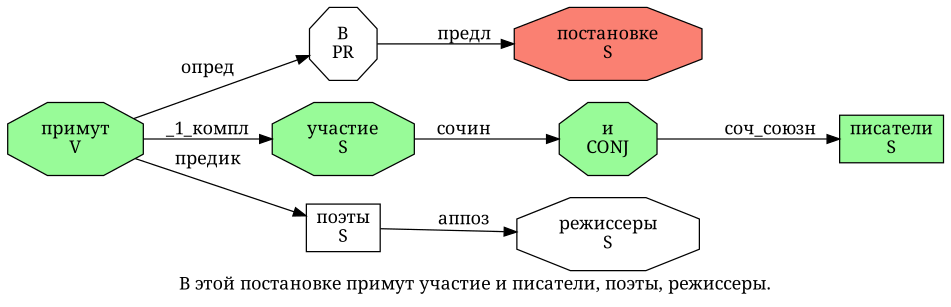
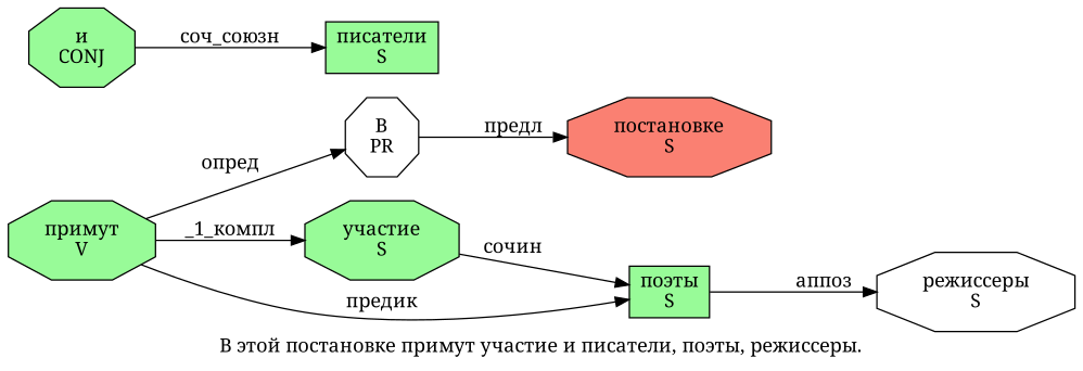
  digraph {
    fontname="Noto Serif"
    label="В этой постановке примут участие и писатели, поэты, режиссеры."
    rankdir=LR
    node [fillcolor=palegreen fontname="Noto Serif" penwidth=1 shape=octagon style=filled]
    edge [fontname="Noto Serif"]
    n1 [fillcolor=white label="В\nPR"]
    n2 [fillcolor=salmon label="постановке\nS"]
    n3 [label="примут\nV"]
    n4 [label="участие\nS"]
-   n5 [fillcolor=white label="поэты\nS" shape=box]
+   n5 [label="поэты\nS" shape=box]
    n6 [label="и\nCONJ"]
    n7 [fillcolor=white label="режиссеры\nS"]
    n8 [label="писатели\nS" shape=box]
    n1 -> n2 [label="предл"]
    n3 -> n1 [label="опред"]
    n3 -> n4 [label="_1_компл"]
    n3 -> n5 [label="предик"]
-   n4 -> n6 [label="сочин"]
+   n4 -> n5 [label="сочин"]
    n5 -> n7 [label="аппоз"]
    n6 -> n8 [label="соч_союзн"]
  }
